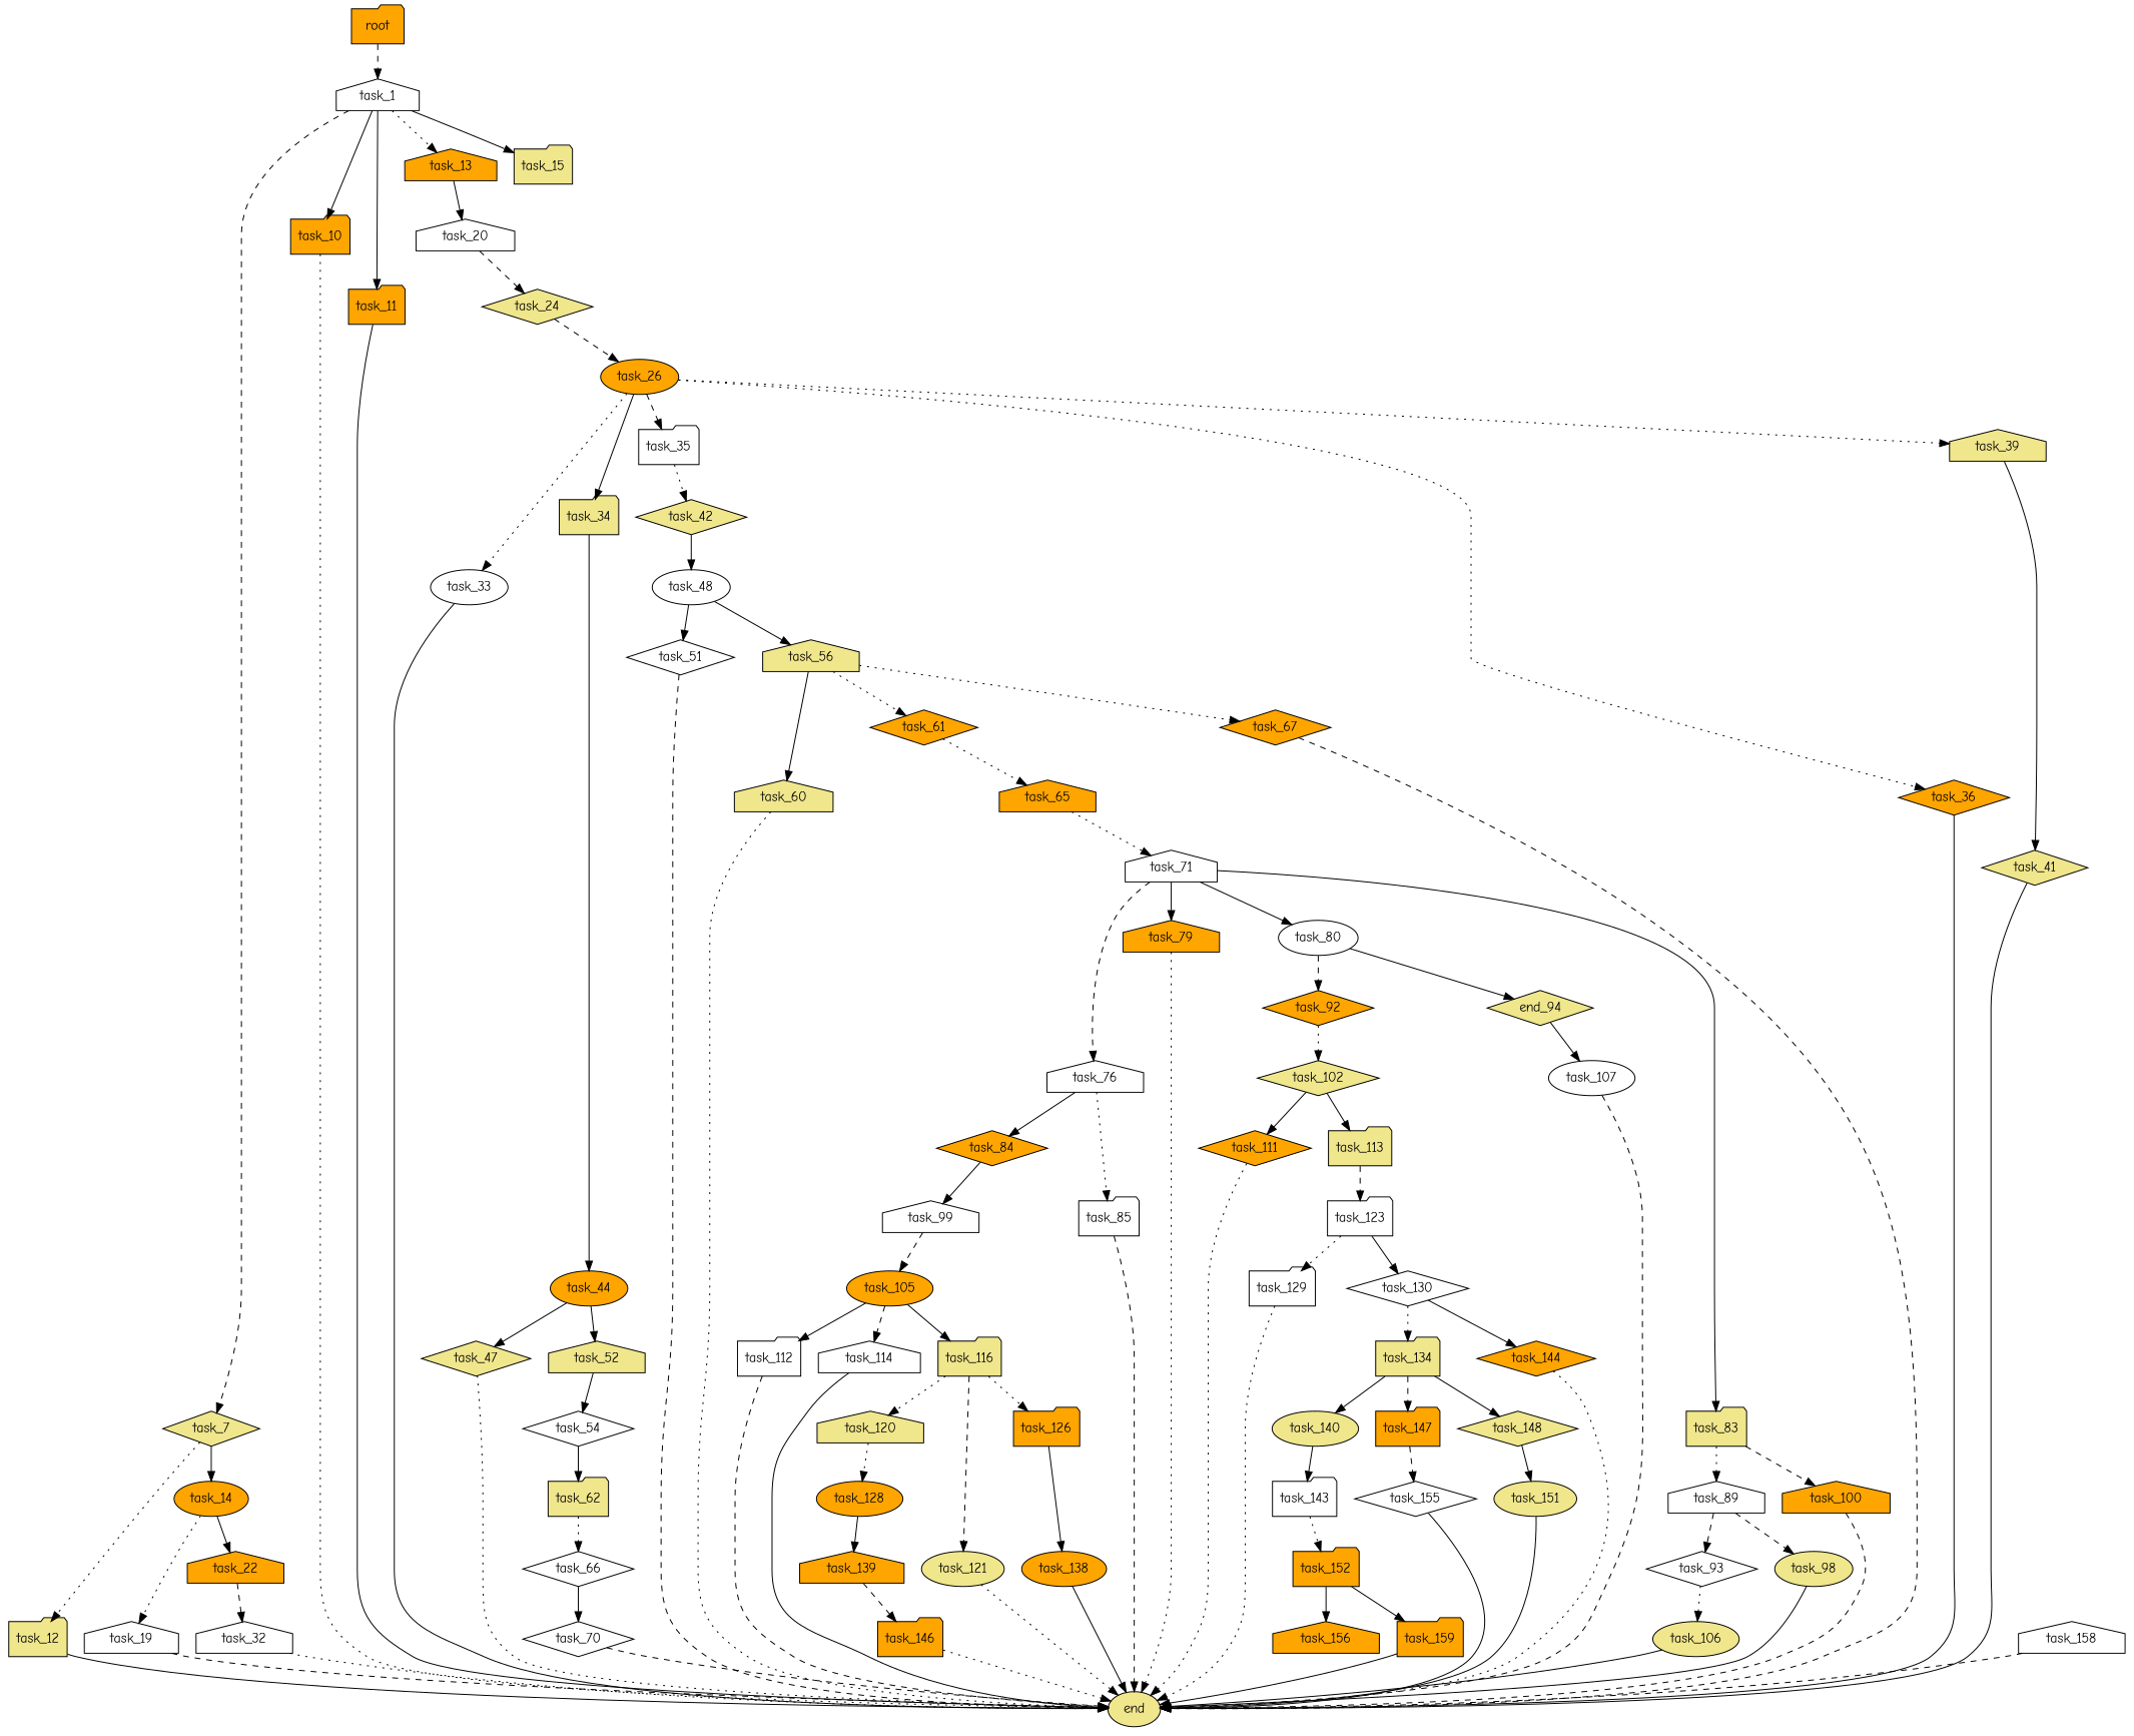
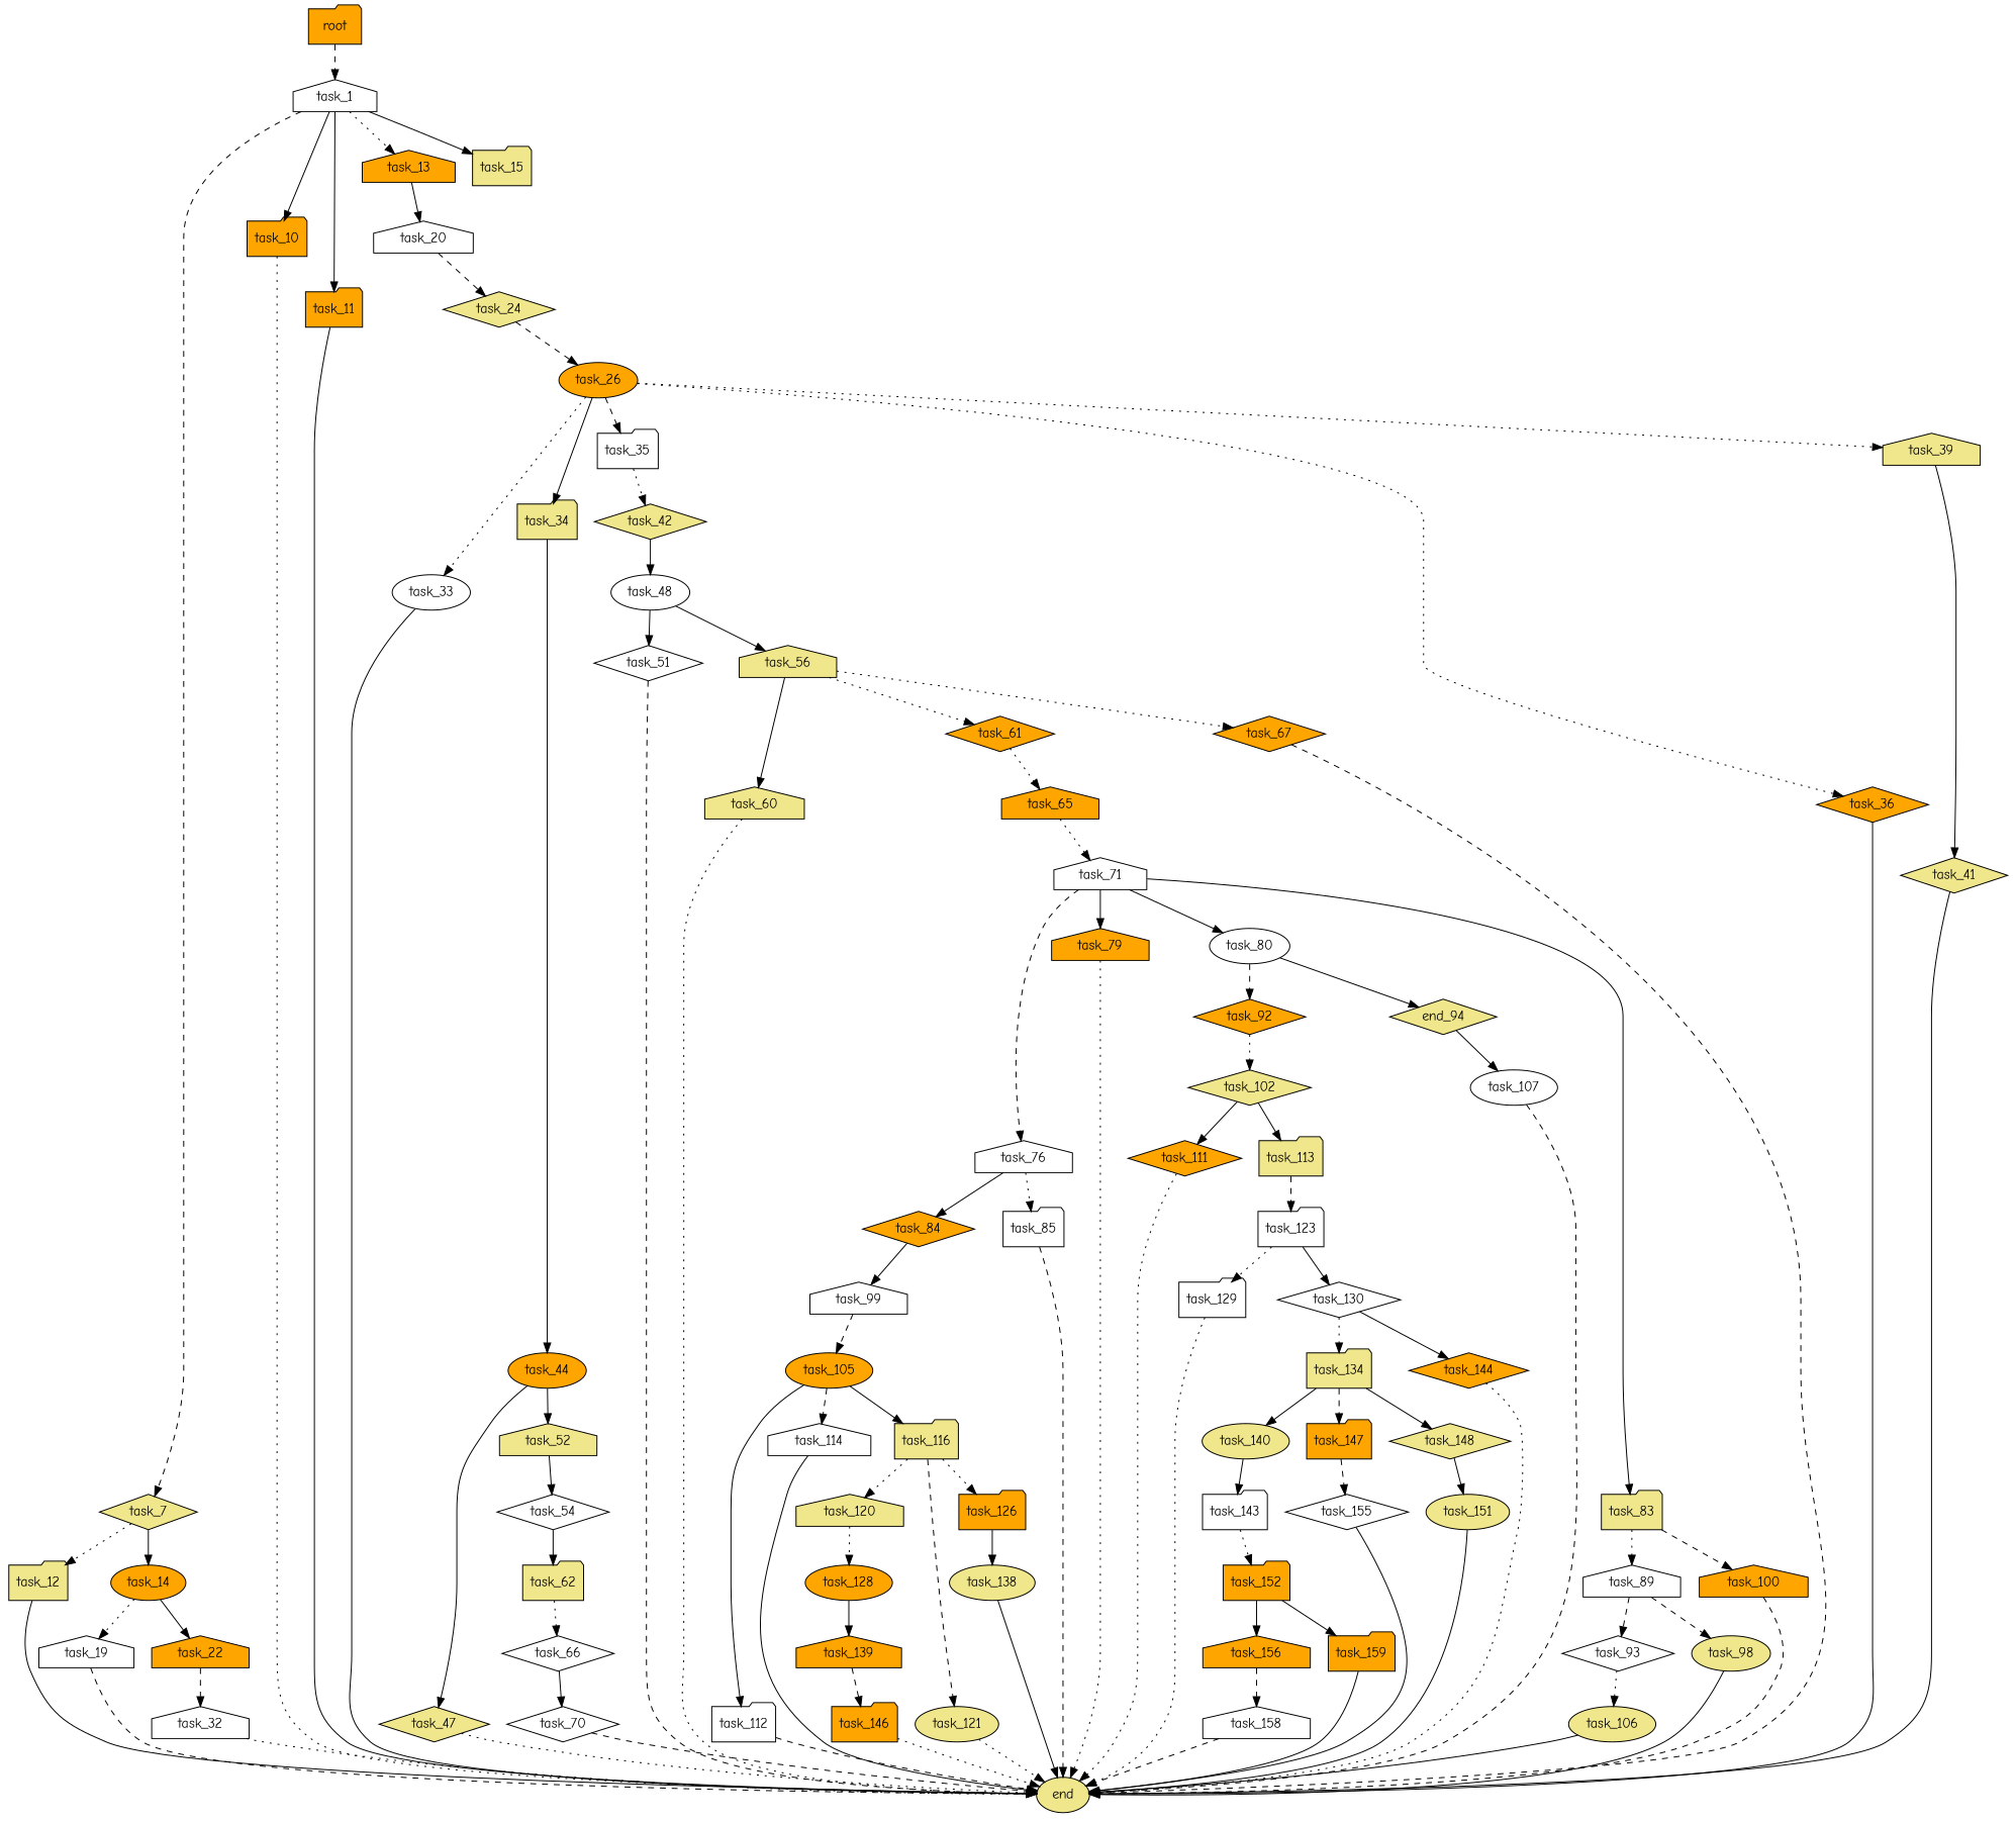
  digraph {
    fontname="Comic Neue"
    node [fillcolor=khaki fontname="Comic Neue" shape=folder style=filled]
    edge [fontname="Comic Neue" style=solid]
    root [fillcolor=orange]
    task_1 [fillcolor=white shape=house]
    task_7 [shape=diamond]
    task_10 [fillcolor=orange]
    task_11 [fillcolor=orange]
    task_13 [fillcolor=orange shape=house]
    task_15
    task_12
    task_14 [fillcolor=orange shape=ellipse]
    end [shape=ellipse]
    task_20 [fillcolor=white shape=house]
    task_19 [fillcolor=white shape=house]
    task_22 [fillcolor=orange shape=house]
    task_24 [shape=diamond]
    task_32 [fillcolor=white shape=house]
    task_26 [fillcolor=orange shape=ellipse]
    task_33 [fillcolor=white shape=ellipse]
    task_34
    task_35 [fillcolor=white]
    task_36 [fillcolor=orange shape=diamond]
    task_39 [shape=house]
    task_44 [fillcolor=orange shape=ellipse]
    task_42 [shape=diamond]
    task_41 [shape=diamond]
    task_47 [shape=diamond]
    task_52 [shape=house]
    task_48 [fillcolor=white shape=ellipse]
    task_54 [fillcolor=white shape=diamond]
    task_51 [fillcolor=white shape=diamond]
    task_56 [shape=house]
    task_60 [shape=house]
    task_61 [fillcolor=orange shape=diamond]
    task_67 [fillcolor=orange shape=diamond]
    task_62
    task_65 [fillcolor=orange shape=house]
    task_66 [fillcolor=white shape=diamond]
    task_70 [fillcolor=white shape=diamond]
    task_71 [fillcolor=white shape=house]
    task_76 [fillcolor=white shape=house]
    task_79 [fillcolor=orange shape=house]
    task_80 [fillcolor=white shape=ellipse]
    task_83
    task_84 [fillcolor=orange shape=diamond]
    task_85 [fillcolor=white]
    task_92 [fillcolor=orange shape=diamond]
    n46 [label=end_94 shape=diamond]
    task_89 [fillcolor=white shape=house]
    task_100 [fillcolor=orange shape=house]
    task_99 [fillcolor=white shape=house]
    task_102 [shape=diamond]
    task_107 [fillcolor=white shape=ellipse]
    task_93 [fillcolor=white shape=diamond]
    task_98 [shape=ellipse]
    task_105 [fillcolor=orange shape=ellipse]
    task_111 [fillcolor=orange shape=diamond]
    task_113
    task_106 [shape=ellipse]
    task_112 [fillcolor=white]
    task_114 [fillcolor=white shape=house]
    task_116
    task_123 [fillcolor=white]
    task_120 [shape=house]
    task_121 [shape=ellipse]
    task_126 [fillcolor=orange]
    task_129 [fillcolor=white]
    task_130 [fillcolor=white shape=diamond]
    task_128 [fillcolor=orange shape=ellipse]
-   task_138 [fillcolor=orange shape=ellipse]
+   task_138 [shape=ellipse]
    task_134
    task_144 [fillcolor=orange shape=diamond]
    task_139 [fillcolor=orange shape=house]
    task_146 [fillcolor=orange]
    task_140 [shape=ellipse]
    task_147 [fillcolor=orange]
    task_148 [shape=diamond]
    task_143 [fillcolor=white]
    task_155 [fillcolor=white shape=diamond]
    task_151 [shape=ellipse]
    task_152 [fillcolor=orange]
    task_156 [fillcolor=orange shape=house]
    task_159 [fillcolor=orange]
    task_158 [fillcolor=white shape=house]
    root -> task_1 [style=dashed]
    task_1 -> task_7 [style=dashed]
    task_1 -> task_10
    task_1 -> task_11
    task_1 -> task_13 [style=dotted]
    task_1 -> task_15
    task_7 -> task_12 [style=dotted]
    task_7 -> task_14
    task_10 -> end [style=dotted]
    task_11 -> end
    task_13 -> task_20
    task_12 -> end
    task_14 -> task_19 [style=dotted]
    task_14 -> task_22
    task_20 -> task_24 [style=dashed]
    task_19 -> end [style=dashed]
    task_22 -> task_32 [style=dashed]
    task_24 -> task_26 [style=dashed]
    task_32 -> end [style=dotted]
    task_26 -> task_33 [style=dotted]
    task_26 -> task_34
    task_26 -> task_35 [style=dashed]
    task_26 -> task_36 [style=dotted]
    task_26 -> task_39 [style=dotted]
    task_33 -> end
    task_34 -> task_44
    task_35 -> task_42 [style=dotted]
    task_36 -> end
    task_39 -> task_41
    task_44 -> task_47
    task_44 -> task_52
    task_42 -> task_48
    task_41 -> end
    task_47 -> end [style=dotted]
    task_52 -> task_54
    task_48 -> task_51
    task_48 -> task_56
    task_54 -> task_62
    task_51 -> end [style=dashed]
    task_56 -> task_60
    task_56 -> task_61 [style=dotted]
    task_56 -> task_67 [style=dotted]
    task_60 -> end [style=dotted]
    task_61 -> task_65 [style=dotted]
    task_67 -> end [style=dashed]
    task_62 -> task_66 [style=dotted]
    task_65 -> task_71 [style=dotted]
    task_66 -> task_70
    task_70 -> end [style=dashed]
    task_71 -> task_76 [style=dashed]
    task_71 -> task_79
    task_71 -> task_80
    task_71 -> task_83
    task_76 -> task_84
    task_76 -> task_85 [style=dotted]
    task_79 -> end [style=dotted]
    task_80 -> task_92 [style=dashed]
    task_80 -> n46
    task_83 -> task_89 [style=dotted]
    task_83 -> task_100 [style=dashed]
    task_84 -> task_99
    task_85 -> end [style=dashed]
    task_92 -> task_102 [style=dotted]
    n46 -> task_107
    task_89 -> task_93 [style=dashed]
    task_89 -> task_98 [style=dashed]
    task_100 -> end [style=dashed]
    task_99 -> task_105 [style=dashed]
    task_102 -> task_111
    task_102 -> task_113
    task_107 -> end [style=dashed]
    task_93 -> task_106 [style=dotted]
    task_98 -> end
    task_105 -> task_112
    task_105 -> task_114 [style=dashed]
    task_105 -> task_116
    task_111 -> end [style=dotted]
    task_113 -> task_123 [style=dashed]
    task_106 -> end
    task_112 -> end [style=dashed]
    task_114 -> end
    task_116 -> task_120 [style=dotted]
    task_116 -> task_121 [style=dashed]
    task_116 -> task_126 [style=dotted]
    task_123 -> task_129 [style=dotted]
    task_123 -> task_130
    task_120 -> task_128 [style=dotted]
    task_121 -> end [style=dotted]
    task_126 -> task_138
    task_129 -> end [style=dotted]
    task_130 -> task_134 [style=dotted]
    task_130 -> task_144
    task_128 -> task_139
    task_138 -> end
    task_134 -> task_140
    task_134 -> task_147 [style=dashed]
    task_134 -> task_148
    task_144 -> end [style=dotted]
    task_139 -> task_146 [style=dashed]
    task_146 -> end [style=dotted]
    task_140 -> task_143
    task_147 -> task_155 [style=dashed]
    task_148 -> task_151
    task_143 -> task_152 [style=dotted]
    task_155 -> end
    task_151 -> end
    task_152 -> task_156
    task_152 -> task_159
+   task_156 -> task_158 [style=dashed]
    task_159 -> end
    task_158 -> end [style=dashed]
  }
